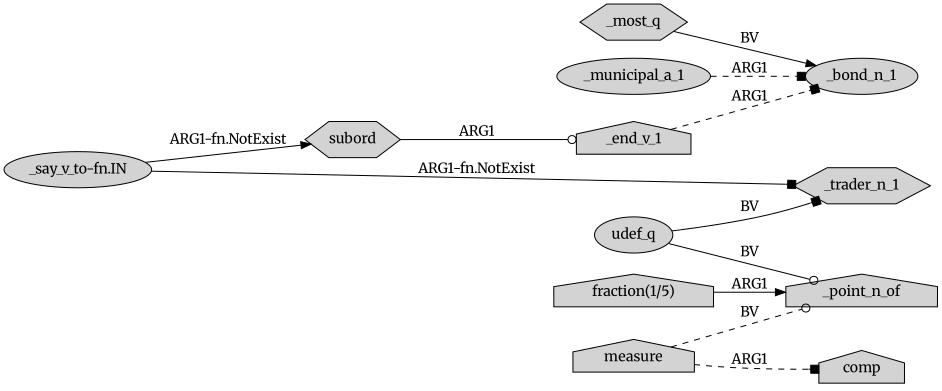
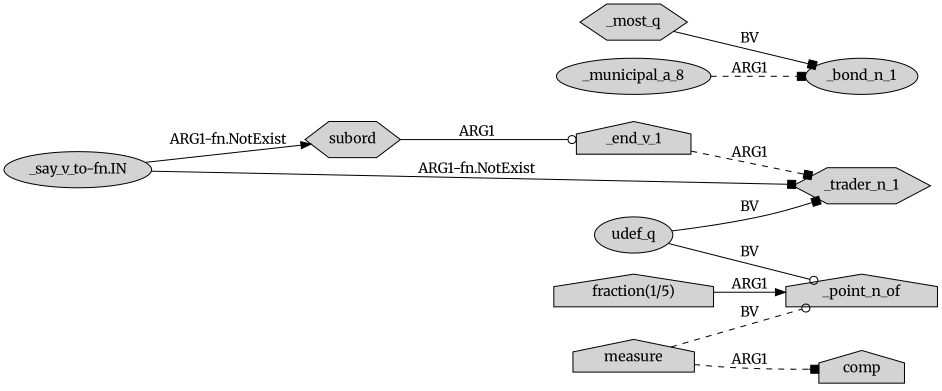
  digraph {
    fontname=Merriweather
    rankdir=LR
    node [fontname=Merriweather shape=house style=filled]
    edge [arrowhead=box fontname=Merriweather style=solid]
-   _municipal_a_1 [shape=ellipse]
+   _municipal_a_1 [shape=ellipse label=_municipal_a_8]
    _bond_n_1 [shape=ellipse]
    subord [shape=hexagon]
    _end_v_1
    _most_q [shape=hexagon]
    measure
    comp
    _point_n_of
    n9 [label="fraction(1/5)"]
    udef_q [shape=ellipse]
    _trader_n_1 [shape=hexagon]
    "_say_v_to-fn.IN" [shape=ellipse]
    _municipal_a_1 -> _bond_n_1 [label=ARG1 style=dashed]
    subord -> _end_v_1 [arrowhead=odot label=ARG1]
-   _end_v_1 -> _bond_n_1 [label=ARG1 style=dashed]
-   _most_q -> _bond_n_1 [arrowhead=normal label=BV]
+   _end_v_1 -> _trader_n_1 [label=ARG1 style=dashed]
+   _most_q -> _bond_n_1 [label=BV]
    measure -> comp [label=ARG1 style=dashed]
    measure -> _point_n_of [arrowhead=odot label=BV style=dashed]
    n9 -> _point_n_of [arrowhead=normal label=ARG1]
    udef_q -> _point_n_of [arrowhead=odot label=BV]
    udef_q -> _trader_n_1 [label=BV]
    "_say_v_to-fn.IN" -> subord [arrowhead=normal label="ARG1-fn.NotExist"]
    "_say_v_to-fn.IN" -> _trader_n_1 [label="ARG1-fn.NotExist"]
  }
